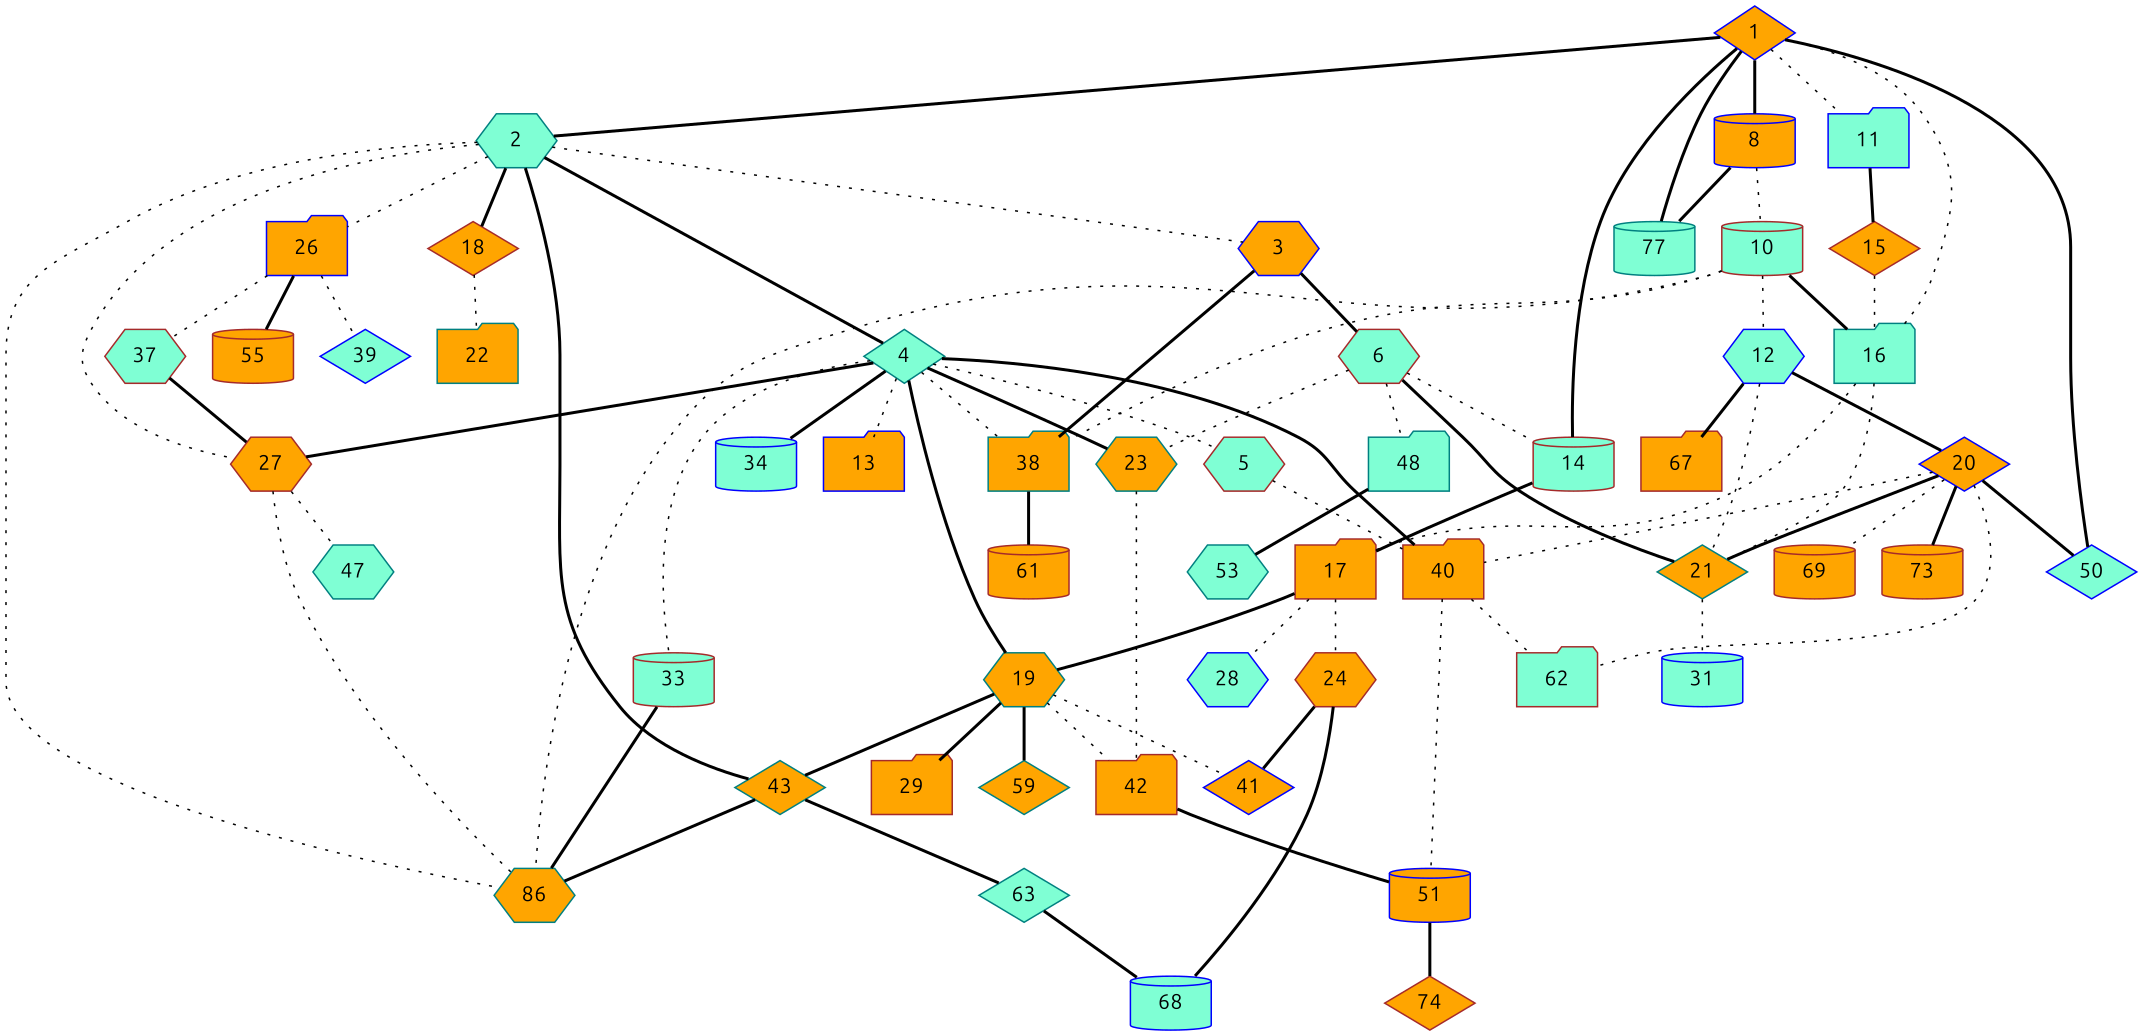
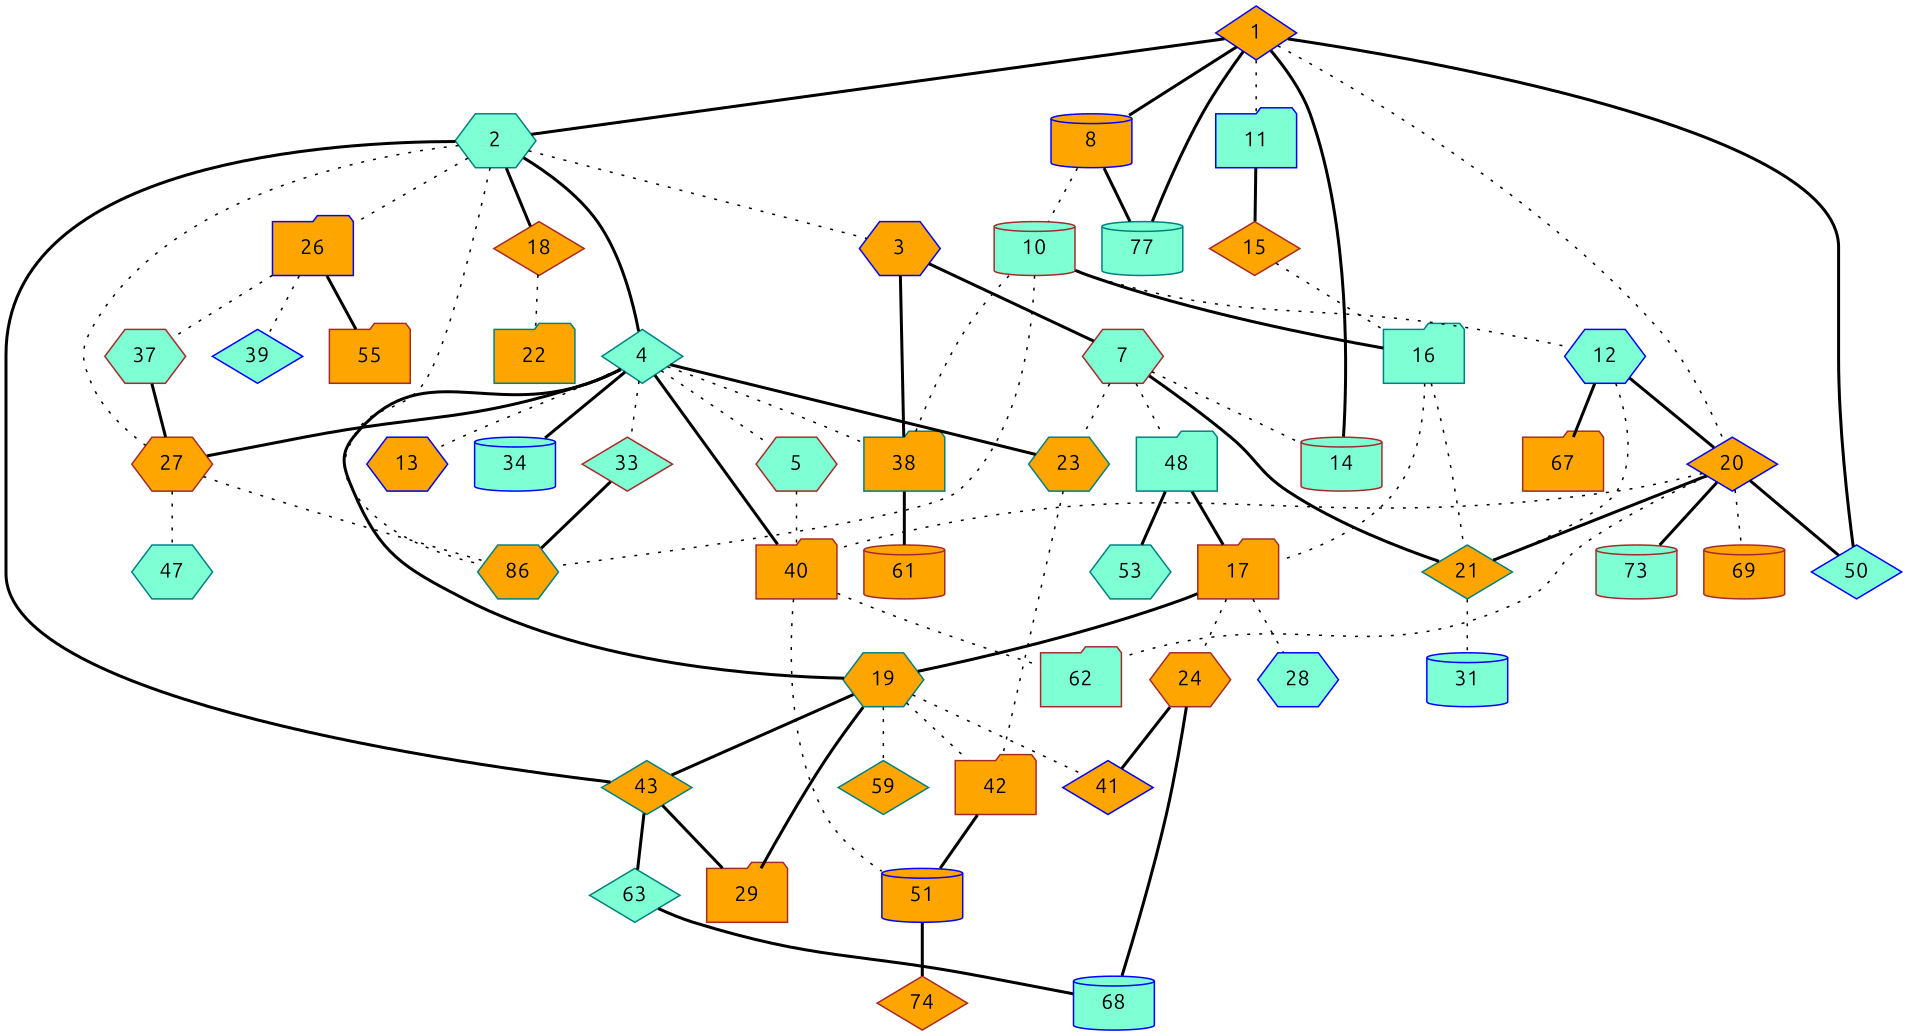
  graph {
    fontname=Ubuntu
    node [color=brown fillcolor=orange fontname=Ubuntu shape=hexagon style=filled]
    edge [fontname=Ubuntu style=bold]
    1 [color=blue shape=diamond super="+7"]
    2 [color=teal fillcolor=aquamarine super="+45"]
    8 [color=blue shape=cylinder]
    11 [color=blue fillcolor=aquamarine shape=folder]
    14 [fillcolor=aquamarine shape=cylinder]
    16 [color=teal fillcolor=aquamarine shape=folder super="+71"]
    50 [color=blue fillcolor=aquamarine shape=diamond super="+70"]
    77 [color=teal fillcolor=aquamarine shape=cylinder]
    3 [color=blue super="+35"]
    4 [color=teal fillcolor=aquamarine shape=diamond super="+9"]
    18 [shape=diamond]
    26 [color=blue shape=folder]
    27 [super="+36"]
    43 [color=teal shape=diamond super="+60"]
    n15 [color=teal label=86 super="+65"]
    10 [fillcolor=aquamarine shape=cylinder super="+56"]
    15 [shape=diamond]
    17 [shape=folder super="+49"]
    21 [color=teal shape=diamond super="+75"]
-   6 [fillcolor=aquamarine super="+52"]
+   6 [fillcolor=aquamarine super="+52" label=7]
    38 [color=teal shape=folder super="+58"]
    5 [fillcolor=aquamarine]
-   13 [color=blue shape=folder super="+32"]
+   13 [color=blue super="+32"]
    19 [color=teal super="+54"]
    23 [color=teal]
-   33 [fillcolor=aquamarine shape=cylinder]
+   33 [fillcolor=aquamarine shape=diamond]
    34 [color=blue fillcolor=aquamarine shape=cylinder]
    40 [shape=folder]
    22 [color=teal shape=folder]
    37 [fillcolor=aquamarine]
    39 [color=blue fillcolor=aquamarine shape=diamond super="+76"]
-   55 [shape=cylinder super="+64"]
+   55 [shape=folder super="+64"]
    47 [color=teal fillcolor=aquamarine super="+57"]
    63 [color=teal fillcolor=aquamarine shape=diamond]
    48 [color=teal fillcolor=aquamarine shape=folder]
    61 [shape=cylinder]
    29 [shape=folder]
    41 [color=blue shape=diamond super="+44"]
    42 [shape=folder super="+72"]
    59 [color=teal shape=diamond]
    62 [fillcolor=aquamarine shape=folder]
    51 [color=blue shape=cylinder super="+66"]
    31 [color=blue fillcolor=aquamarine shape=cylinder]
    53 [color=teal fillcolor=aquamarine]
    12 [color=blue fillcolor=aquamarine]
    20 [color=blue shape=diamond super="+30"]
    67 [shape=folder]
    69 [shape=cylinder]
-   73 [shape=cylinder]
+   73 [fillcolor=aquamarine shape=cylinder]
    24 [super="+25"]
    28 [color=blue fillcolor=aquamarine]
    68 [color=blue fillcolor=aquamarine shape=cylinder]
    74 [shape=diamond]
    1 -- 2
    1 -- 8
    1 -- 11 [style=dotted]
    1 -- 14
-   1 -- 16 [style=dotted]
+   1 -- 20 [style=dotted]
    1 -- 50
    1 -- 77
    2 -- 3 [style=dotted]
    2 -- 4
    2 -- 18
    2 -- 26 [style=dotted]
    2 -- 27 [style=dotted]
    2 -- 43
    2 -- n15 [style=dotted]
    8 -- 77
    8 -- 10 [style=dotted]
    11 -- 15
-   14 -- 17
+   48 -- 17
    16 -- 17 [style=dotted]
    16 -- 21 [style=dotted]
    3 -- 6 [weight=2]
    3 -- 38
    4 -- 27
    4 -- 38 [style=dotted]
    4 -- 5 [style=dotted]
    4 -- 13 [style=dotted]
    4 -- 19
    4 -- 23
    4 -- 33 [style=dotted]
    4 -- 34
    4 -- 40
    18 -- 22 [style=dotted]
    26 -- 37 [style=dotted]
    26 -- 39 [style=dotted]
    26 -- 55
    27 -- n15 [style=dotted]
    27 -- 47 [style=dotted]
-   43 -- n15
+   43 -- 29
    43 -- 63
    10 -- 16
    10 -- n15 [style=dotted]
    10 -- 38 [style=dotted]
    10 -- 12 [style=dotted]
    15 -- 16 [style=dotted]
    17 -- 19
    17 -- 24 [style=dotted]
    17 -- 28 [style=dotted]
    21 -- 31 [style=dotted]
    6 -- 14 [style=dotted]
    6 -- 21
    6 -- 23 [style=dotted]
    6 -- 48 [style=dotted]
    38 -- 61
    5 -- 40 [style=dotted]
    19 -- 43
    19 -- 29
    19 -- 41 [style=dotted]
    19 -- 42 [style=dotted]
-   19 -- 59
+   19 -- 59 [style=dotted]
    23 -- 42 [style=dotted]
    33 -- n15
    40 -- 62 [style=dotted]
    40 -- 51 [style=dotted]
    37 -- 27
    63 -- 68
    48 -- 53
    42 -- 51
    51 -- 74
    12 -- 21 [style=dotted]
    12 -- 20
    12 -- 67
    20 -- 50
    20 -- 21
    20 -- 40 [style=dotted]
    20 -- 62 [style=dotted]
    20 -- 69 [style=dotted]
    20 -- 73
    24 -- 41
    24 -- 68
  }
